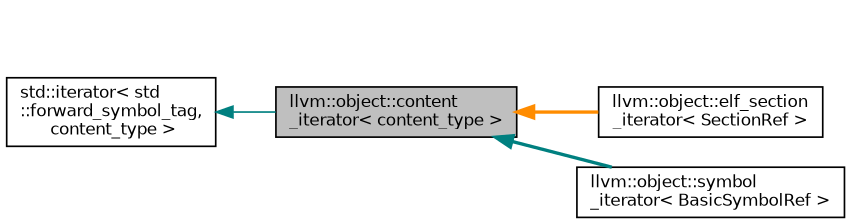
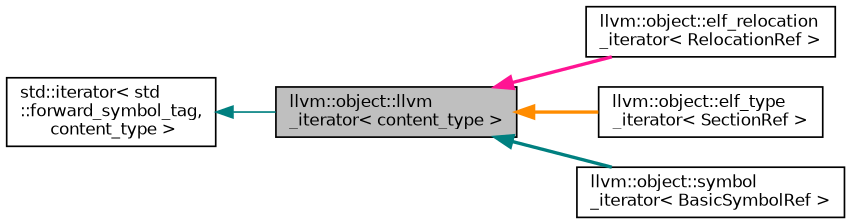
  digraph {
    rankdir=LR
    node [color=black fontname=Helvetica fontsize=10 shape=box]
    edge [color=teal dir=back fontname=Helvetica fontsize=10 labelfontname=Helvetica labelfontsize=10 style=bold]
-   n1 [fillcolor=grey75 fontcolor=black height=0.2 label="llvm::object::content\l_iterator\< content_type \>" style=filled width=0.4]
-   n3 [height=0.2 label="llvm::object::elf_section\l_iterator\< SectionRef \>" width=0.4]
+   n1 [fillcolor=grey75 fontcolor=black height=0.2 label="llvm::object::llvm\l_iterator\< content_type \>" style=filled width=0.4]
+   n2 [height=0.2 label="llvm::object::elf_relocation\l_iterator\< RelocationRef \>" width=0.4]
+   n3 [height=0.2 label="llvm::object::elf_type\l_iterator\< SectionRef \>" width=0.4]
    n4 [height=0.2 label="llvm::object::symbol\l_iterator\< BasicSymbolRef \>" width=0.4]
    n5 [height=0.2 label="std::iterator\< std\l::forward_symbol_tag,\l content_type \>" width=0.4]
+   n1 -> n2 [color=deeppink]
    n1 -> n3 [color=darkorange]
    n1 -> n4
    n5 -> n1 [style=solid]
  }
